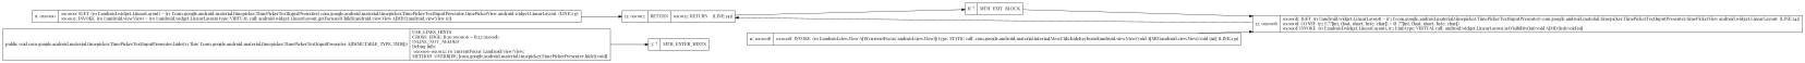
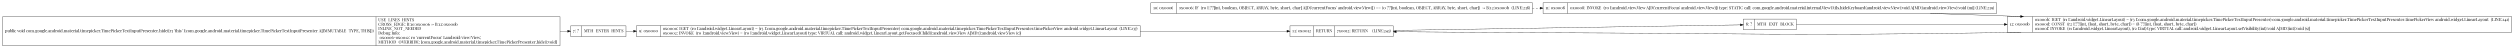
  digraph {
    fontname="Playfair Display"
    rankdir=LR
    node [fontname="Playfair Display" shape=record]
    edge [fontname="Playfair Display"]
    n1 [label="{7\:\ ?|MTH_ENTER_HINTS\l}"]
    n2 [label="{9\:\ 0x0000|0x0000: IGET  (r0 I:android.widget.LinearLayout) = (r3 I:com.google.android.material.timepicker.TimePickerTextInputPresenter) com.google.android.material.timepicker.TimePickerTextInputPresenter.timePickerView android.widget.LinearLayout  (LINE:237)\l0x0002: INVOKE  (r0 I:android.view.View) = (r0 I:android.widget.LinearLayout) type: VIRTUAL call: android.widget.LinearLayout.getFocusedChild():android.view.View A[MD:():android.view.View (c)]\l}"]
-   n3 [label="{13\:\ 0x0012|RETURN\l|0x0012: RETURN    (LINE:243)\l}"]
+   n3 [label="{13\:\ 0x0012|RETURN\l|7x0012: RETURN    (LINE:243)\l}"]
+   n4 [label="{10\:\ 0x0006|0x0006: IF  (r0 I:??[int, boolean, OBJECT, ARRAY, byte, short, char] A[D('currentFocus' android.view.View)]) == (0 ??[int, boolean, OBJECT, ARRAY, byte, short, char])  \-\> B:12:0x000b  (LINE:238)\l}"]
    n5 [label="{11\:\ 0x0008|0x0008: INVOKE  (r0 I:android.view.View A[D('currentFocus' android.view.View)]) type: STATIC call: com.google.android.material.internal.ViewUtils.hideKeyboard(android.view.View):void A[MD:(android.view.View):void (m)] (LINE:239)\l}"]
    n6 [label="{12\:\ 0x000b|0x000b: IGET  (r1 I:android.widget.LinearLayout) = (r3 I:com.google.android.material.timepicker.TimePickerTextInputPresenter) com.google.android.material.timepicker.TimePickerTextInputPresenter.timePickerView android.widget.LinearLayout  (LINE:242)\l0x000d: CONST  (r2 I:??[int, float, short, byte, char]) = (8 ??[int, float, short, byte, char]) \l0x000f: INVOKE  (r1 I:android.widget.LinearLayout), (r2 I:int) type: VIRTUAL call: android.widget.LinearLayout.setVisibility(int):void A[MD:(int):void (s)]\l}"]
    n7 [label="{8\:\ ?|MTH_EXIT_BLOCK\l}"]
    n8 [label="{public void com.google.android.material.timepicker.TimePickerTextInputPresenter.hide((r3 'this' I:com.google.android.material.timepicker.TimePickerTextInputPresenter A[IMMUTABLE_TYPE, THIS]))  | USE_LINES_HINTS\lCROSS_EDGE: B:10:0x0006 \-\> B:12:0x000b\lINLINE_NOT_NEEDED\lDebug Info:\l  0x0006\-0x0012: r0 'currentFocus' Landroid\/view\/View;\lMETHOD_OVERRIDE: [com.google.android.material.timepicker.TimePickerPresenter.hide():void]\l}"]
+   n1 -> n2
    n2 -> n3
    n3 -> n7
+   n4 -> n5 [style=dashed]
    n5 -> n6
    n6 -> n3
    n7 -> n6
    n8 -> n1
  }
